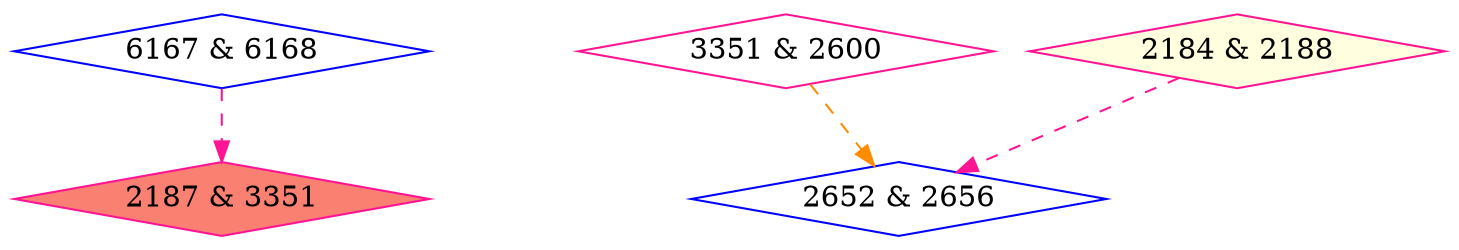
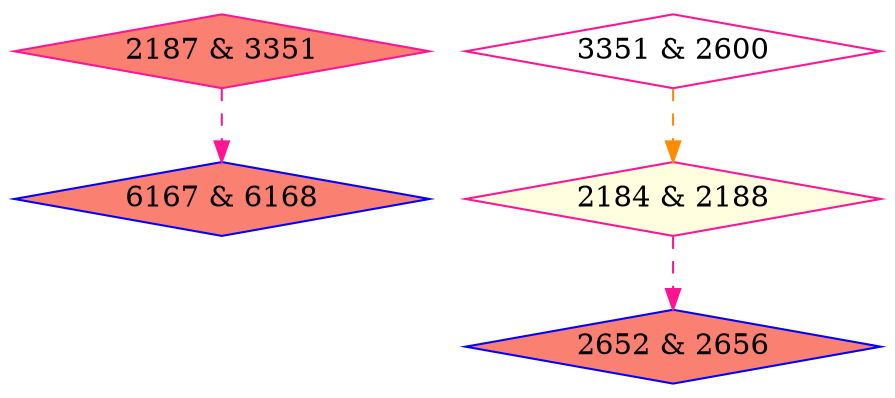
  digraph {
    node [color=deeppink fillcolor=salmon shape=diamond style=filled]
    edge [color=deeppink style=dashed]
    n1 [label="2187 & 3351"]
    n2 [fillcolor=white label="3351 & 2600"]
    n3 [fillcolor=lightyellow label="2184 & 2188"]
-   n4 [color=blue fillcolor=white label="2652 & 2656"]
-   n5 [color=blue fillcolor=white label="6167 & 6168"]
-   n2 -> n4 [color=darkorange]
+   n4 [color=blue label="2652 & 2656"]
+   n5 [color=blue label="6167 & 6168"]
+   n2 -> n3 [color=darkorange]
    n3 -> n4
-   n5 -> n1
+   n1 -> n5
  }
